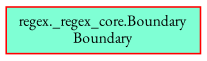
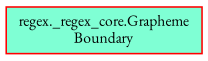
  digraph {
    rankdir=LR
    fontname="EB Garamond"
-   n1 [color=red fillcolor=aquamarine fontname="EB Garamond" fontsize=10 height=0.2 label="regex._regex_core.Boundary\lBoundary" shape=record style=filled width=0.4]
+   n1 [color=red fillcolor=aquamarine fontname="EB Garamond" fontsize=10 height=0.2 label="regex._regex_core.Grapheme\lBoundary" shape=record style=filled width=0.4]
  }
